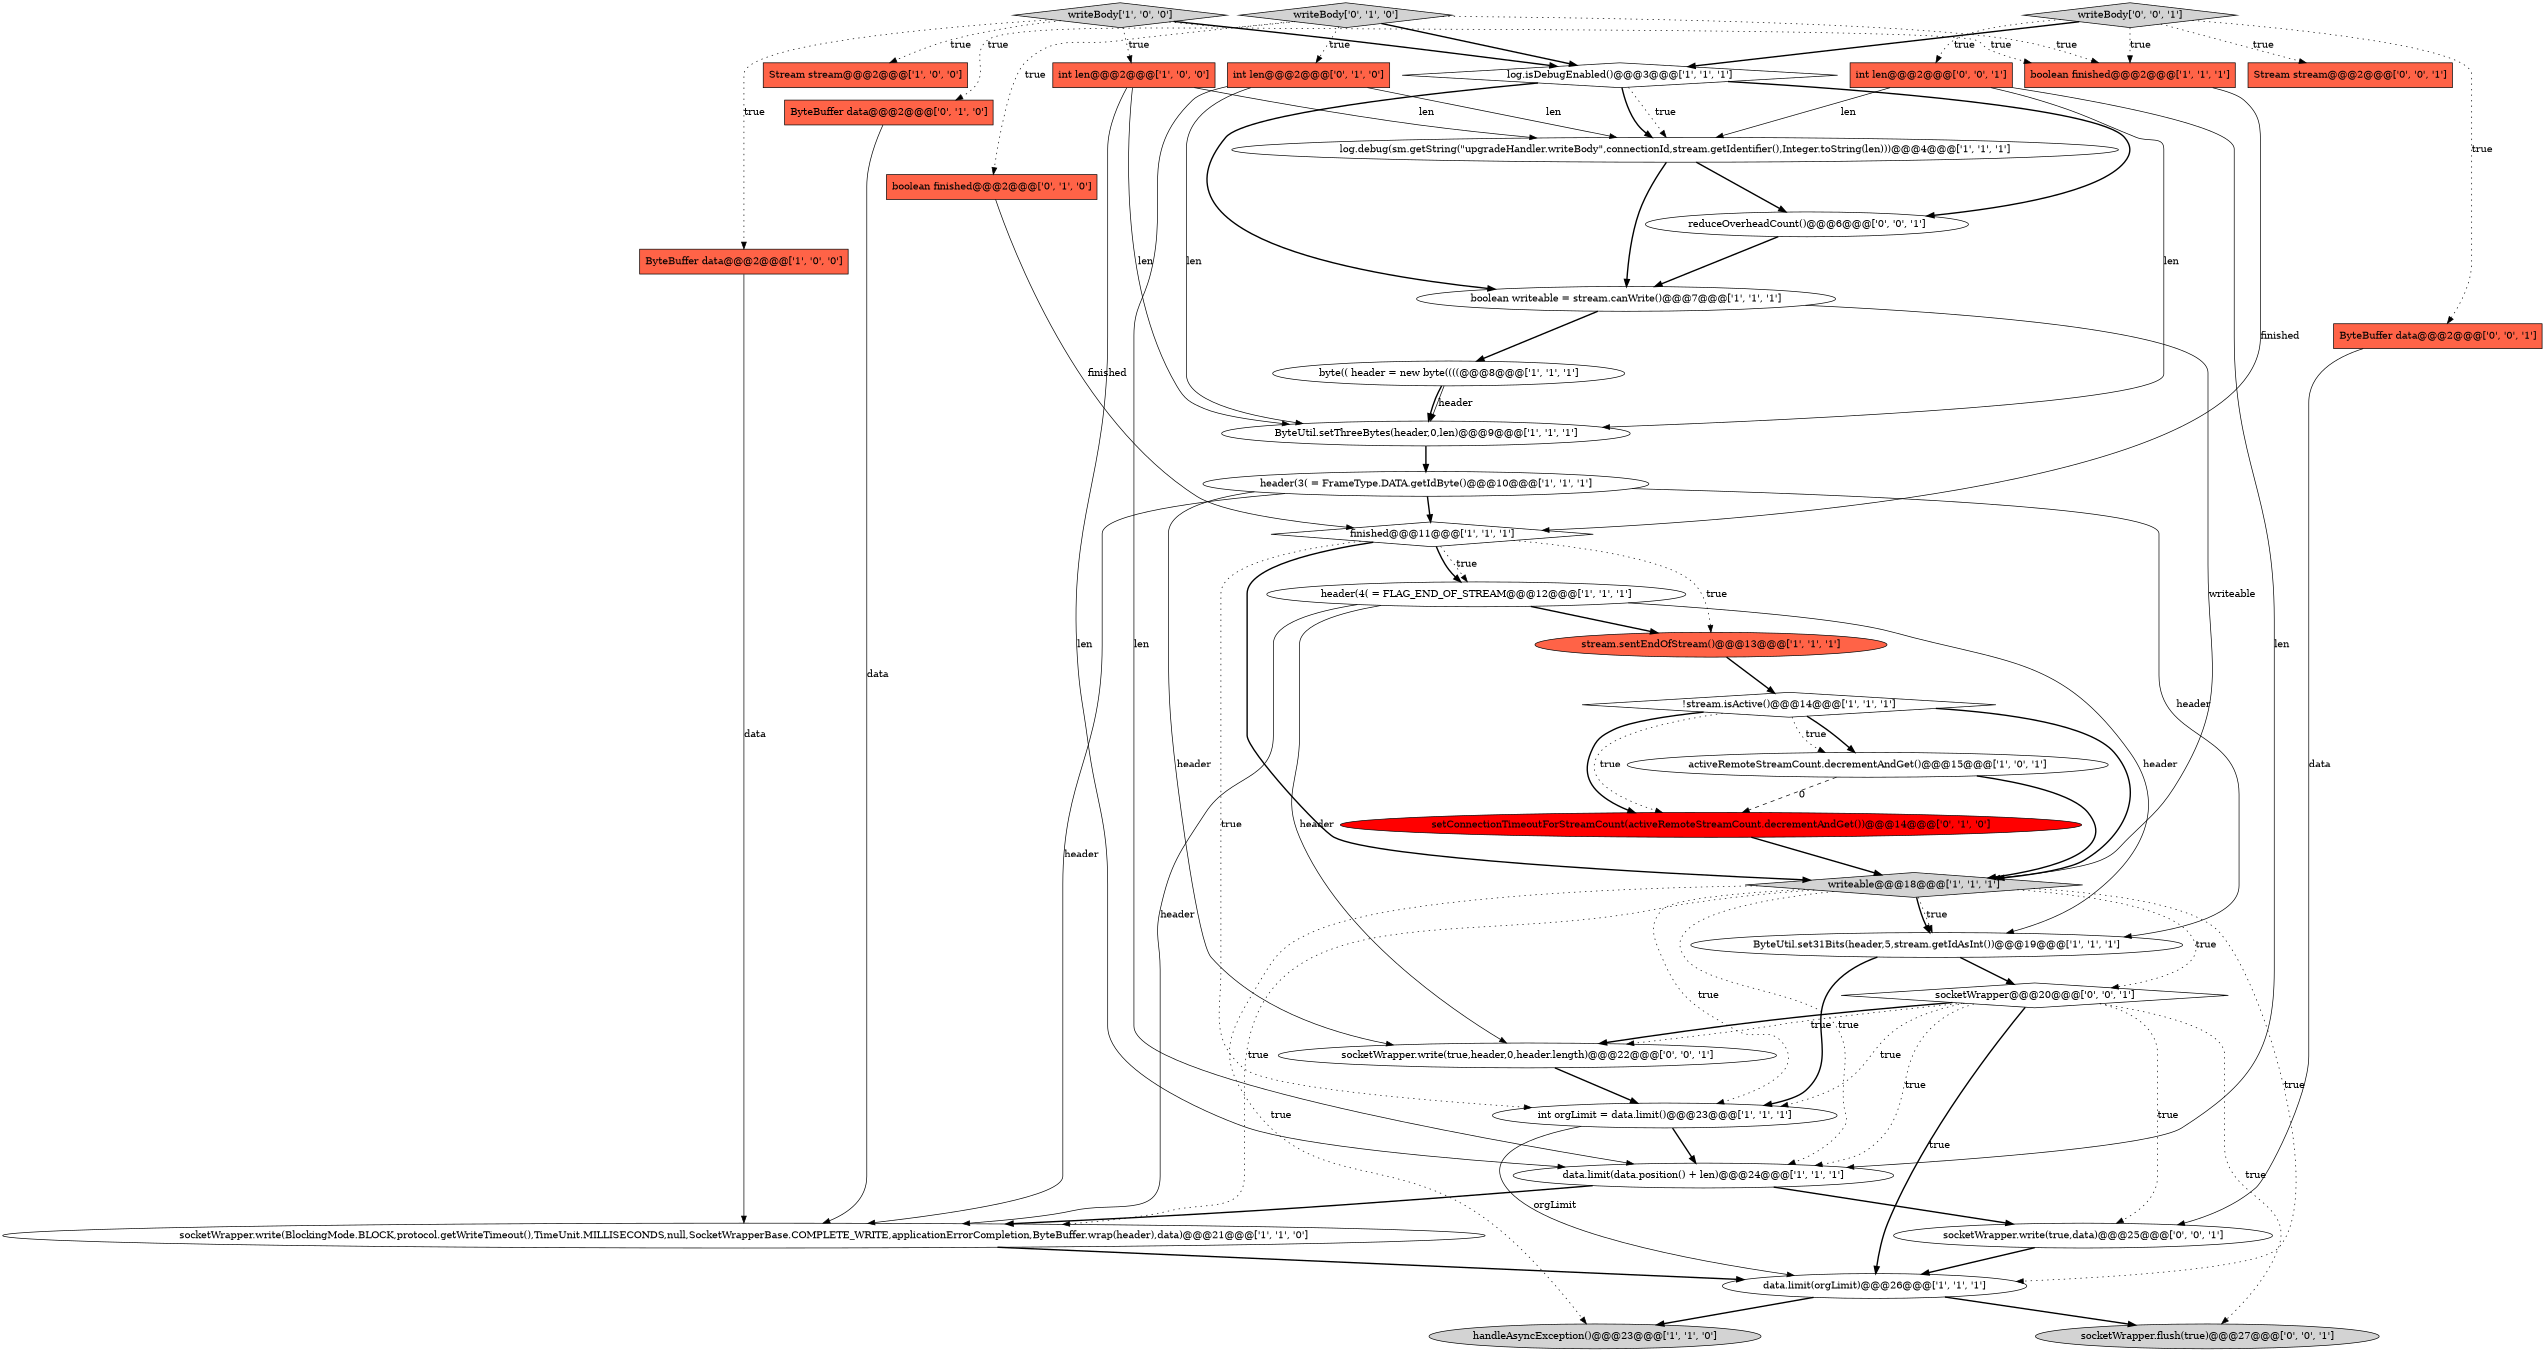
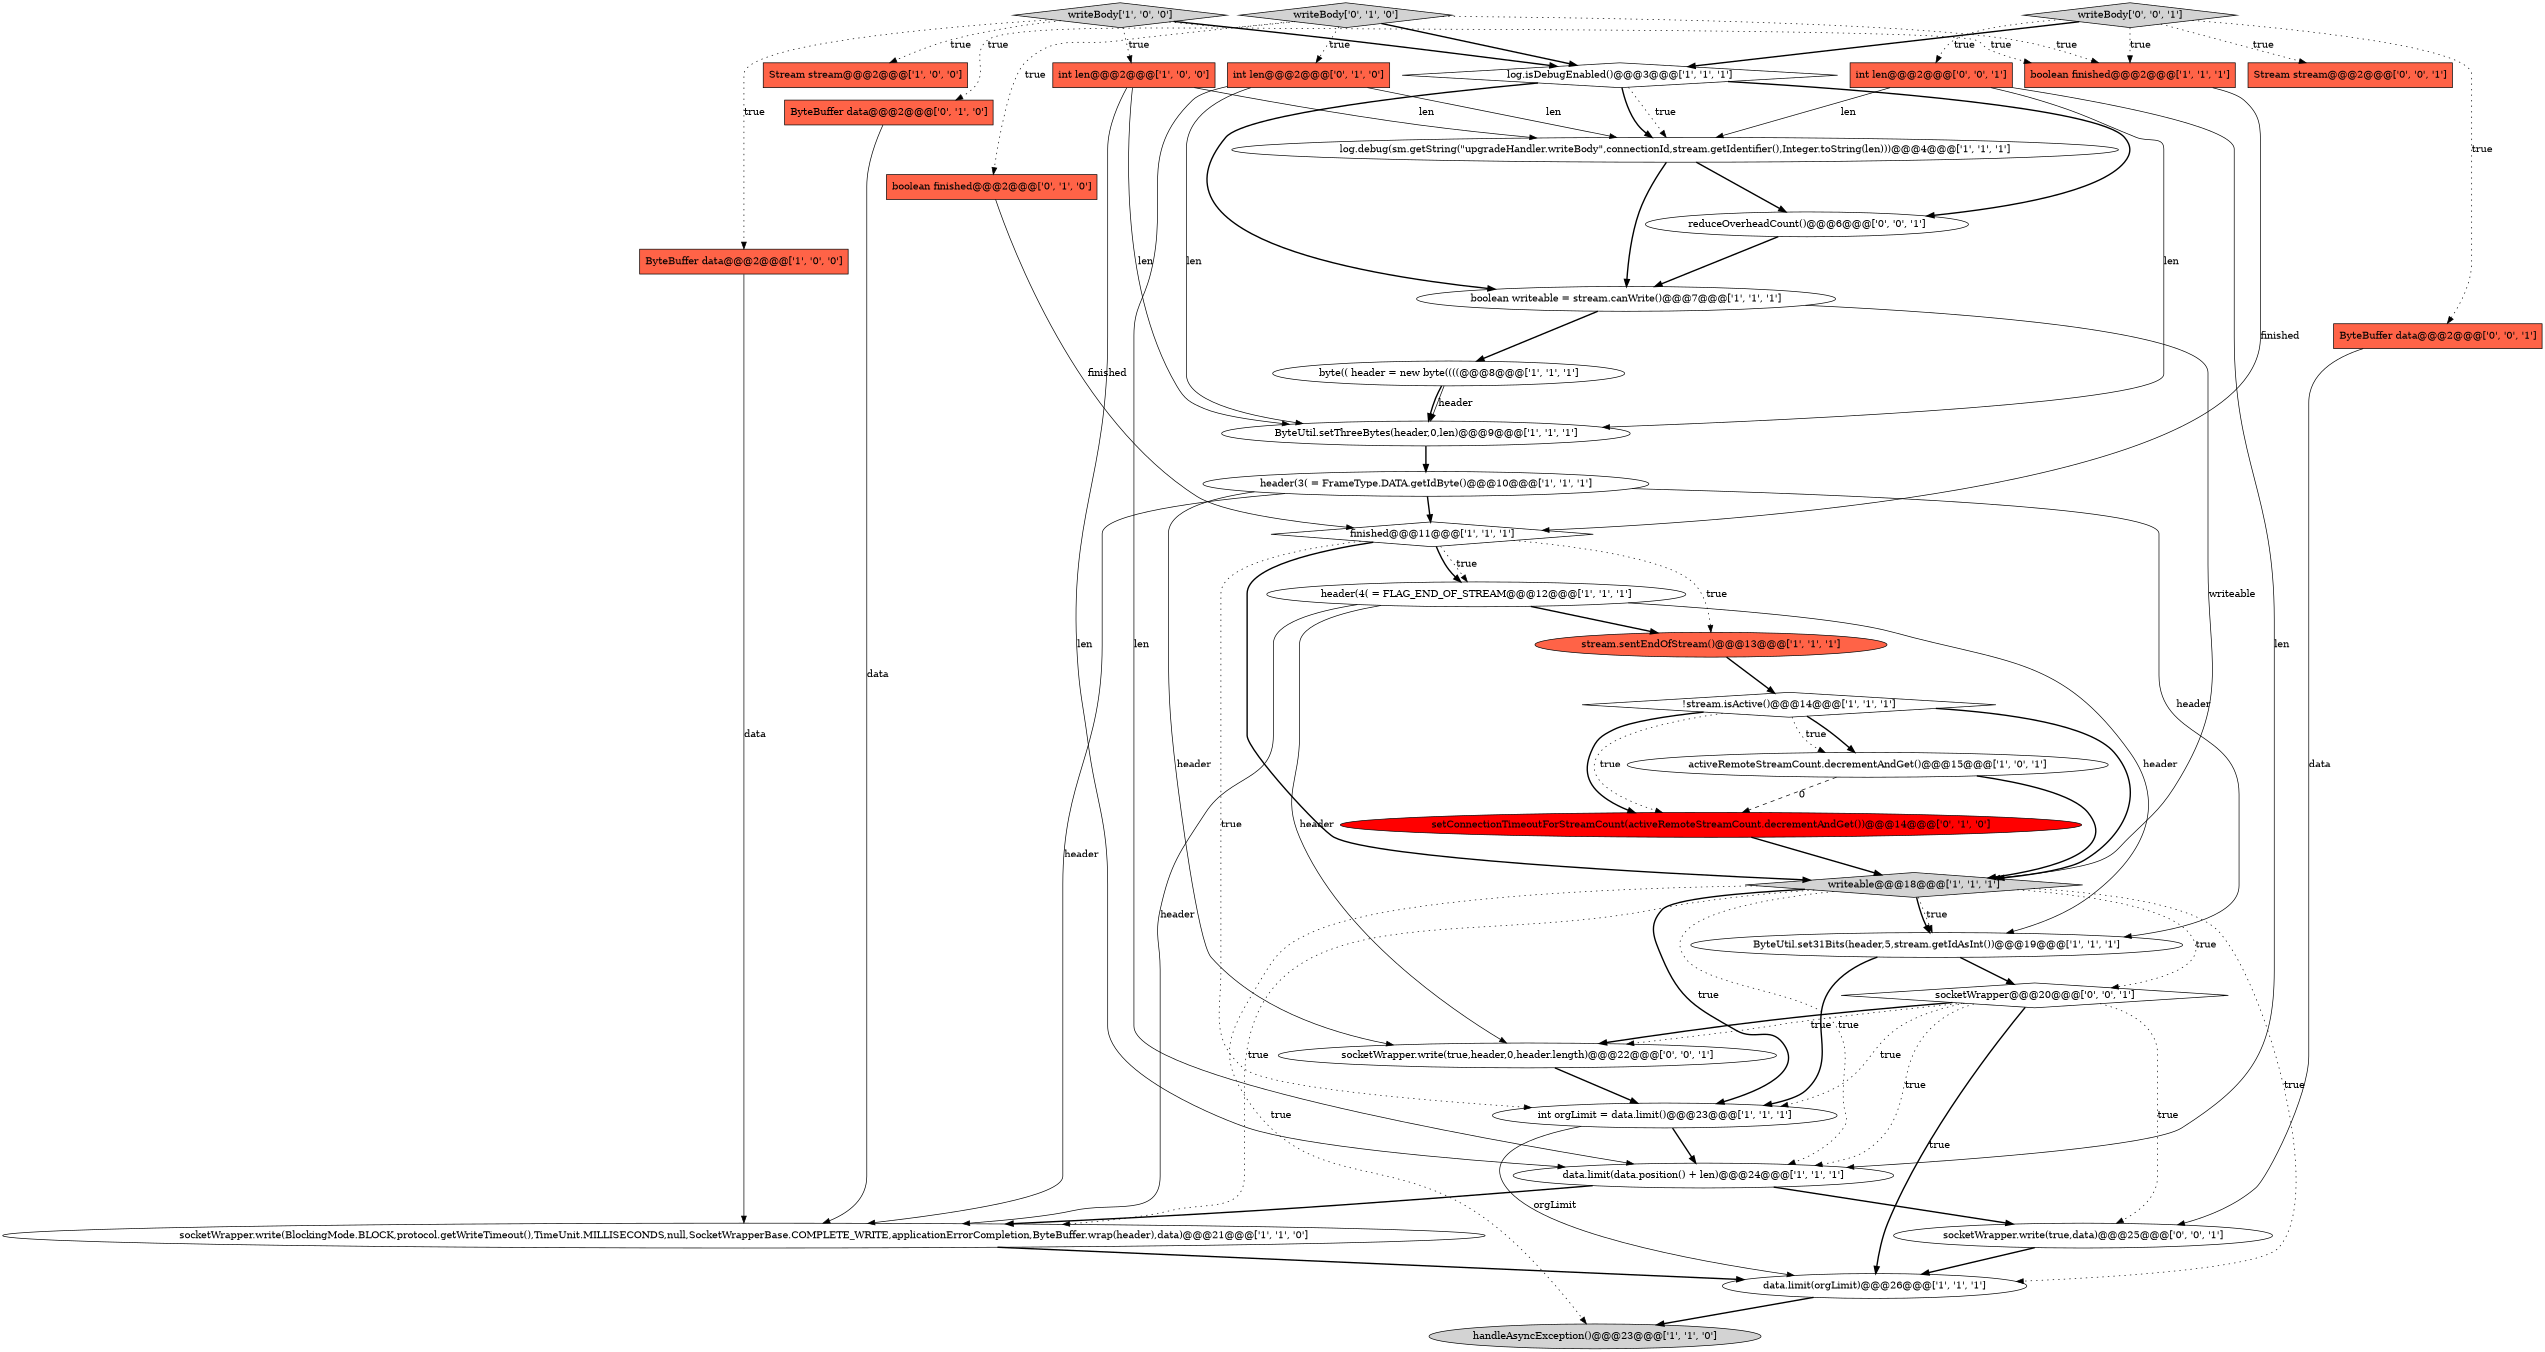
  digraph {
    node [fillcolor=white shape=ellipse style=filled]
    edge [style=bold]
    n1 [label="ByteUtil.set31Bits(header,5,stream.getIdAsInt())@@@19@@@['1', '1', '1']"]
    n2 [label="int orgLimit = data.limit()@@@23@@@['1', '1', '1']"]
    n3 [label="socketWrapper@@@20@@@['0', '0', '1']" shape=diamond]
    n4 [label="data.limit(data.position() + len)@@@24@@@['1', '1', '1']"]
    n5 [label="data.limit(orgLimit)@@@26@@@['1', '1', '1']"]
    n6 [label="socketWrapper.write(true,data)@@@25@@@['0', '0', '1']"]
    n7 [label="socketWrapper.write(true,header,0,header.length)@@@22@@@['0', '0', '1']"]
-   n8 [fillcolor=lightgray label="socketWrapper.flush(true)@@@27@@@['0', '0', '1']"]
    n9 [fillcolor=tomato label="ByteBuffer data@@@2@@@['0', '1', '0']" shape=box]
    n10 [label="socketWrapper.write(BlockingMode.BLOCK,protocol.getWriteTimeout(),TimeUnit.MILLISECONDS,null,SocketWrapperBase.COMPLETE_WRITE,applicationErrorCompletion,ByteBuffer.wrap(header),data)@@@21@@@['1', '1', '0']"]
    n11 [label="log.debug(sm.getString(\"upgradeHandler.writeBody\",connectionId,stream.getIdentifier(),Integer.toString(len)))@@@4@@@['1', '1', '1']"]
    n12 [label="reduceOverheadCount()@@@6@@@['0', '0', '1']"]
    n13 [label="boolean writeable = stream.canWrite()@@@7@@@['1', '1', '1']"]
    n14 [fillcolor=lightgray label="writeable@@@18@@@['1', '1', '1']" shape=diamond]
    n15 [label="byte(( header = new byte((((@@@8@@@['1', '1', '1']"]
    n16 [label="finished@@@11@@@['1', '1', '1']" shape=diamond]
    n17 [fillcolor=tomato label="stream.sentEndOfStream()@@@13@@@['1', '1', '1']"]
    n18 [label="header(4( = FLAG_END_OF_STREAM@@@12@@@['1', '1', '1']"]
    n19 [label="!stream.isActive()@@@14@@@['1', '1', '1']" shape=diamond]
    n20 [fillcolor=lightgray label="handleAsyncException()@@@23@@@['1', '1', '0']"]
    n21 [fillcolor=red label="setConnectionTimeoutForStreamCount(activeRemoteStreamCount.decrementAndGet())@@@14@@@['0', '1', '0']"]
    n22 [label="activeRemoteStreamCount.decrementAndGet()@@@15@@@['1', '0', '1']"]
    n23 [fillcolor=lightgray label="writeBody['0', '1', '0']" shape=diamond]
    n24 [fillcolor=tomato label="int len@@@2@@@['0', '1', '0']" shape=box]
    n25 [fillcolor=tomato label="boolean finished@@@2@@@['0', '1', '0']" shape=box]
    n26 [label="log.isDebugEnabled()@@@3@@@['1', '1', '1']" shape=diamond]
    n27 [fillcolor=tomato label="boolean finished@@@2@@@['1', '1', '1']" shape=box]
    n28 [label="ByteUtil.setThreeBytes(header,0,len)@@@9@@@['1', '1', '1']"]
    n29 [label="header(3( = FrameType.DATA.getIdByte()@@@10@@@['1', '1', '1']"]
    n30 [fillcolor=tomato label="ByteBuffer data@@@2@@@['1', '0', '0']" shape=box]
    n31 [fillcolor=tomato label="ByteBuffer data@@@2@@@['0', '0', '1']" shape=box]
    n32 [fillcolor=lightgray label="writeBody['0', '0', '1']" shape=diamond]
    n33 [fillcolor=tomato label="int len@@@2@@@['0', '0', '1']" shape=box]
    n34 [fillcolor=tomato label="Stream stream@@@2@@@['0', '0', '1']" shape=box]
    n35 [fillcolor=lightgray label="writeBody['1', '0', '0']" shape=diamond]
    n36 [fillcolor=tomato label="Stream stream@@@2@@@['1', '0', '0']" shape=box]
    n37 [fillcolor=tomato label="int len@@@2@@@['1', '0', '0']" shape=box]
    n1 -> n2
    n1 -> n3
    n2 -> n4
    n2 -> n5 [label=orgLimit style=solid]
    n3 -> n2 [label=true style=dotted]
    n3 -> n4 [label=true style=dotted]
    n3 -> n5 [label=true]
    n3 -> n6 [label=true style=dotted]
    n3 -> n7
    n3 -> n7 [label=true style=dotted]
-   n3 -> n8 [label=true style=dotted]
    n4 -> n6
    n4 -> n10
-   n5 -> n8
    n5 -> n20
    n6 -> n5
    n7 -> n2
    n9 -> n10 [label=data style=solid]
    n10 -> n5
    n11 -> n12
    n11 -> n13
    n12 -> n13
    n13 -> n14 [label=writeable style=solid]
    n13 -> n15
    n14 -> n1
    n14 -> n1 [label=true style=dotted]
-   n14 -> n2 [label=true style=dotted]
+   n14 -> n2 [label=true]
    n14 -> n3 [label=true style=dotted]
    n14 -> n4 [label=true style=dotted]
    n14 -> n5 [label=true style=dotted]
    n14 -> n10 [label=true style=dotted]
    n14 -> n20 [label=true style=dotted]
    n15 -> n28 [label=header style=solid]
    n15 -> n28
    n16 -> n2 [label=true style=dotted]
    n16 -> n14
    n16 -> n17 [label=true style=dotted]
    n16 -> n18 [label=true style=dotted]
    n16 -> n18
    n17 -> n19
    n18 -> n1 [label=header style=solid]
    n18 -> n7 [label=header style=solid]
    n18 -> n10 [label=header style=solid]
    n18 -> n17
    n19 -> n14
    n19 -> n21 [label=true style=dotted]
    n19 -> n21
    n19 -> n22 [label=true style=dotted]
    n19 -> n22
    n21 -> n14
    n22 -> n14
    n22 -> n21 [label=0 style=dashed]
    n23 -> n9 [label=true style=dotted]
    n23 -> n24 [label=true style=dotted]
    n23 -> n25 [label=true style=dotted]
    n23 -> n26
    n23 -> n27 [label=true style=dotted]
    n24 -> n4 [label=len style=solid]
    n24 -> n11 [label=len style=solid]
    n24 -> n28 [label=len style=solid]
    n25 -> n16 [label=finished style=solid]
    n26 -> n11 [label=true style=dotted]
    n26 -> n11
    n26 -> n12
    n26 -> n13
    n27 -> n16 [label=finished style=solid]
    n28 -> n29
    n29 -> n1 [label=header style=solid]
    n29 -> n7 [label=header style=solid]
    n29 -> n10 [label=header style=solid]
    n29 -> n16
    n30 -> n10 [label=data style=solid]
    n31 -> n6 [label=data style=solid]
    n32 -> n26
    n32 -> n27 [label=true style=dotted]
    n32 -> n31 [label=true style=dotted]
    n32 -> n33 [label=true style=dotted]
    n32 -> n34 [label=true style=dotted]
    n33 -> n4 [label=len style=solid]
    n33 -> n11 [label=len style=solid]
    n33 -> n28 [label=len style=solid]
    n35 -> n26
    n35 -> n27 [label=true style=dotted]
    n35 -> n30 [label=true style=dotted]
    n35 -> n36 [label=true style=dotted]
    n35 -> n37 [label=true style=dotted]
    n37 -> n4 [label=len style=solid]
    n37 -> n11 [label=len style=solid]
    n37 -> n28 [label=len style=solid]
  }
